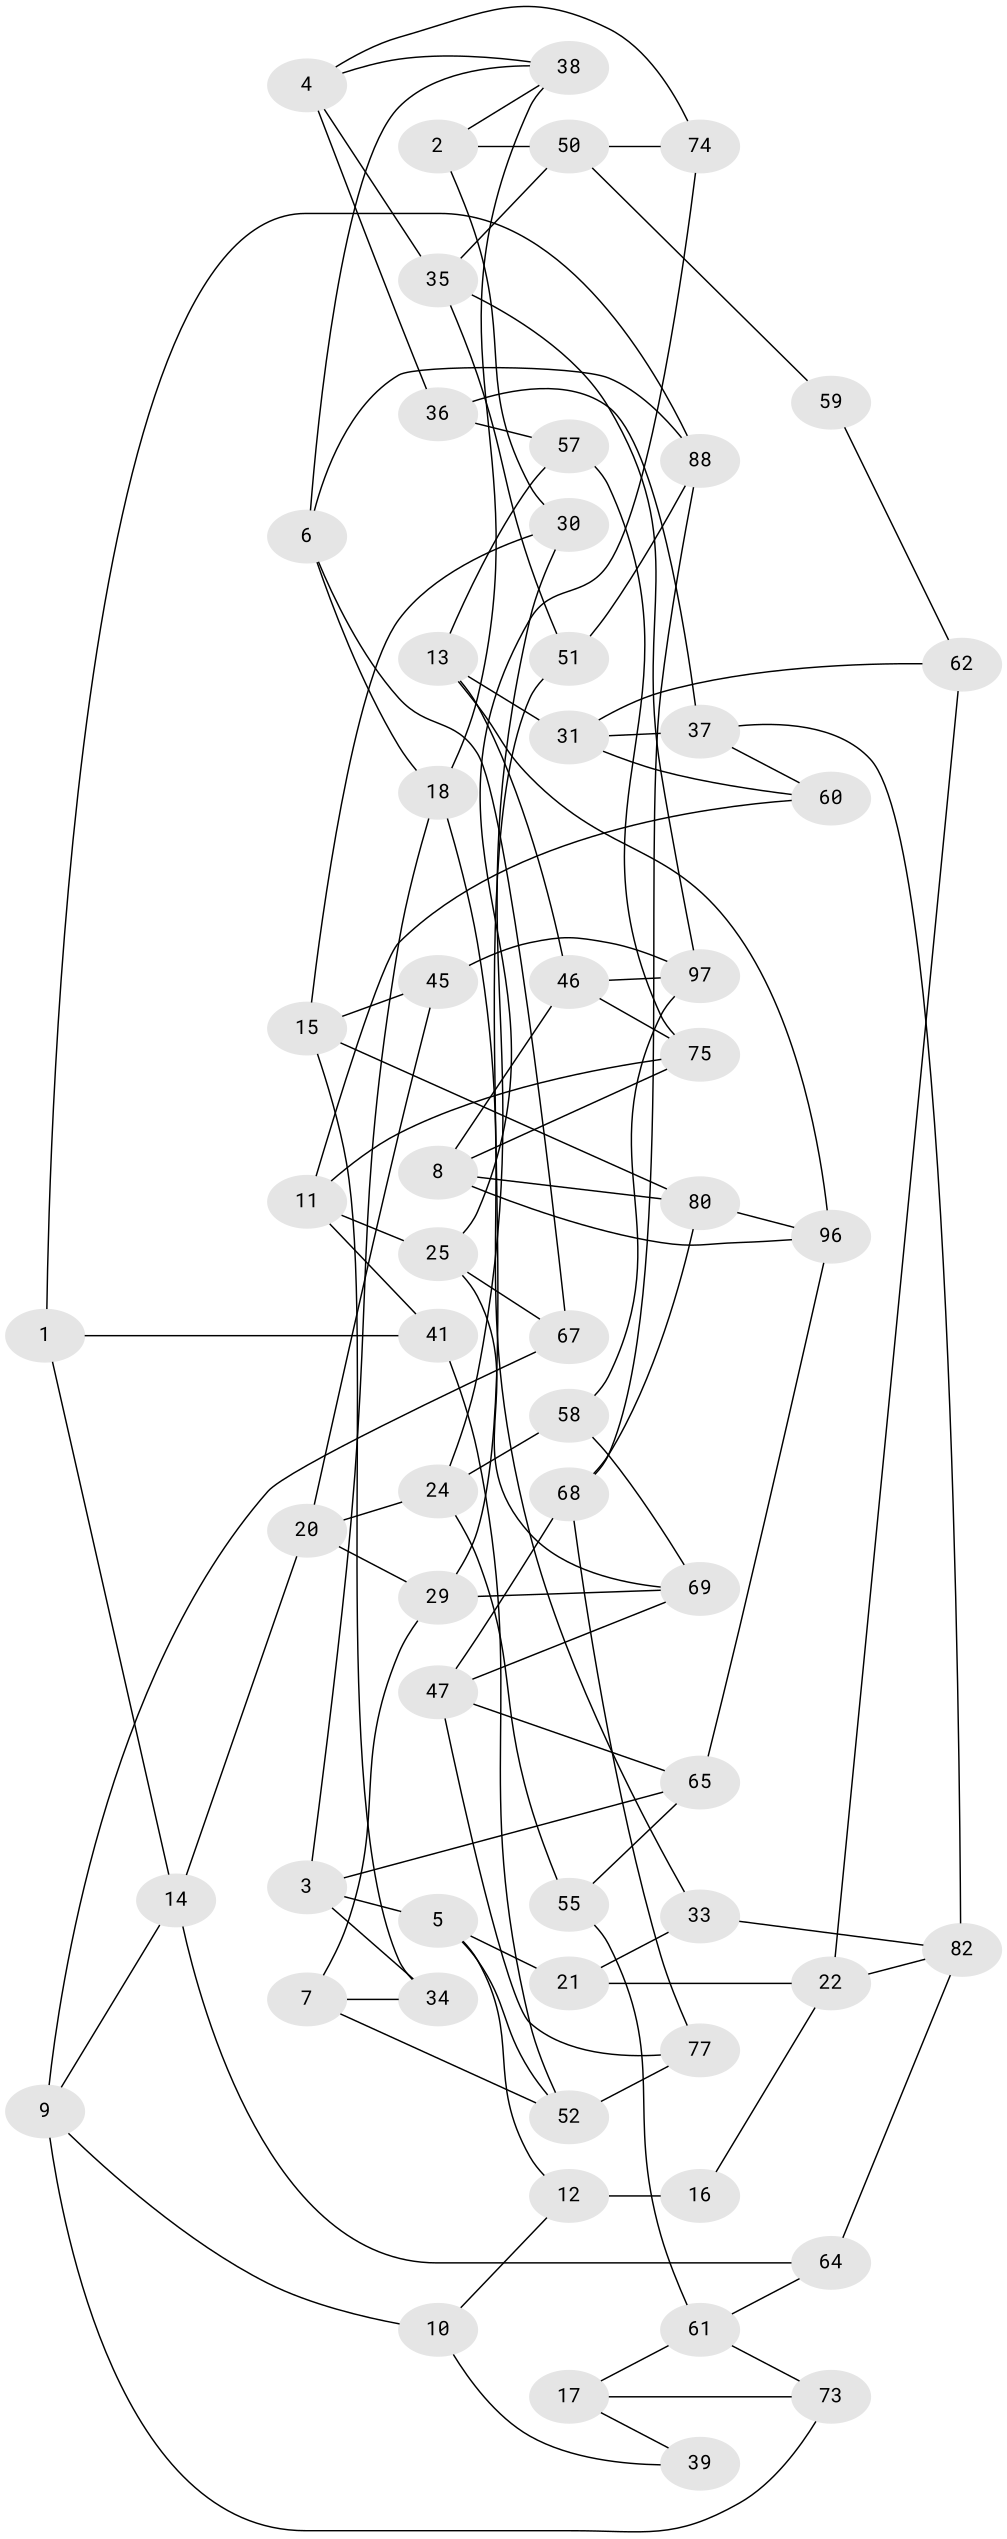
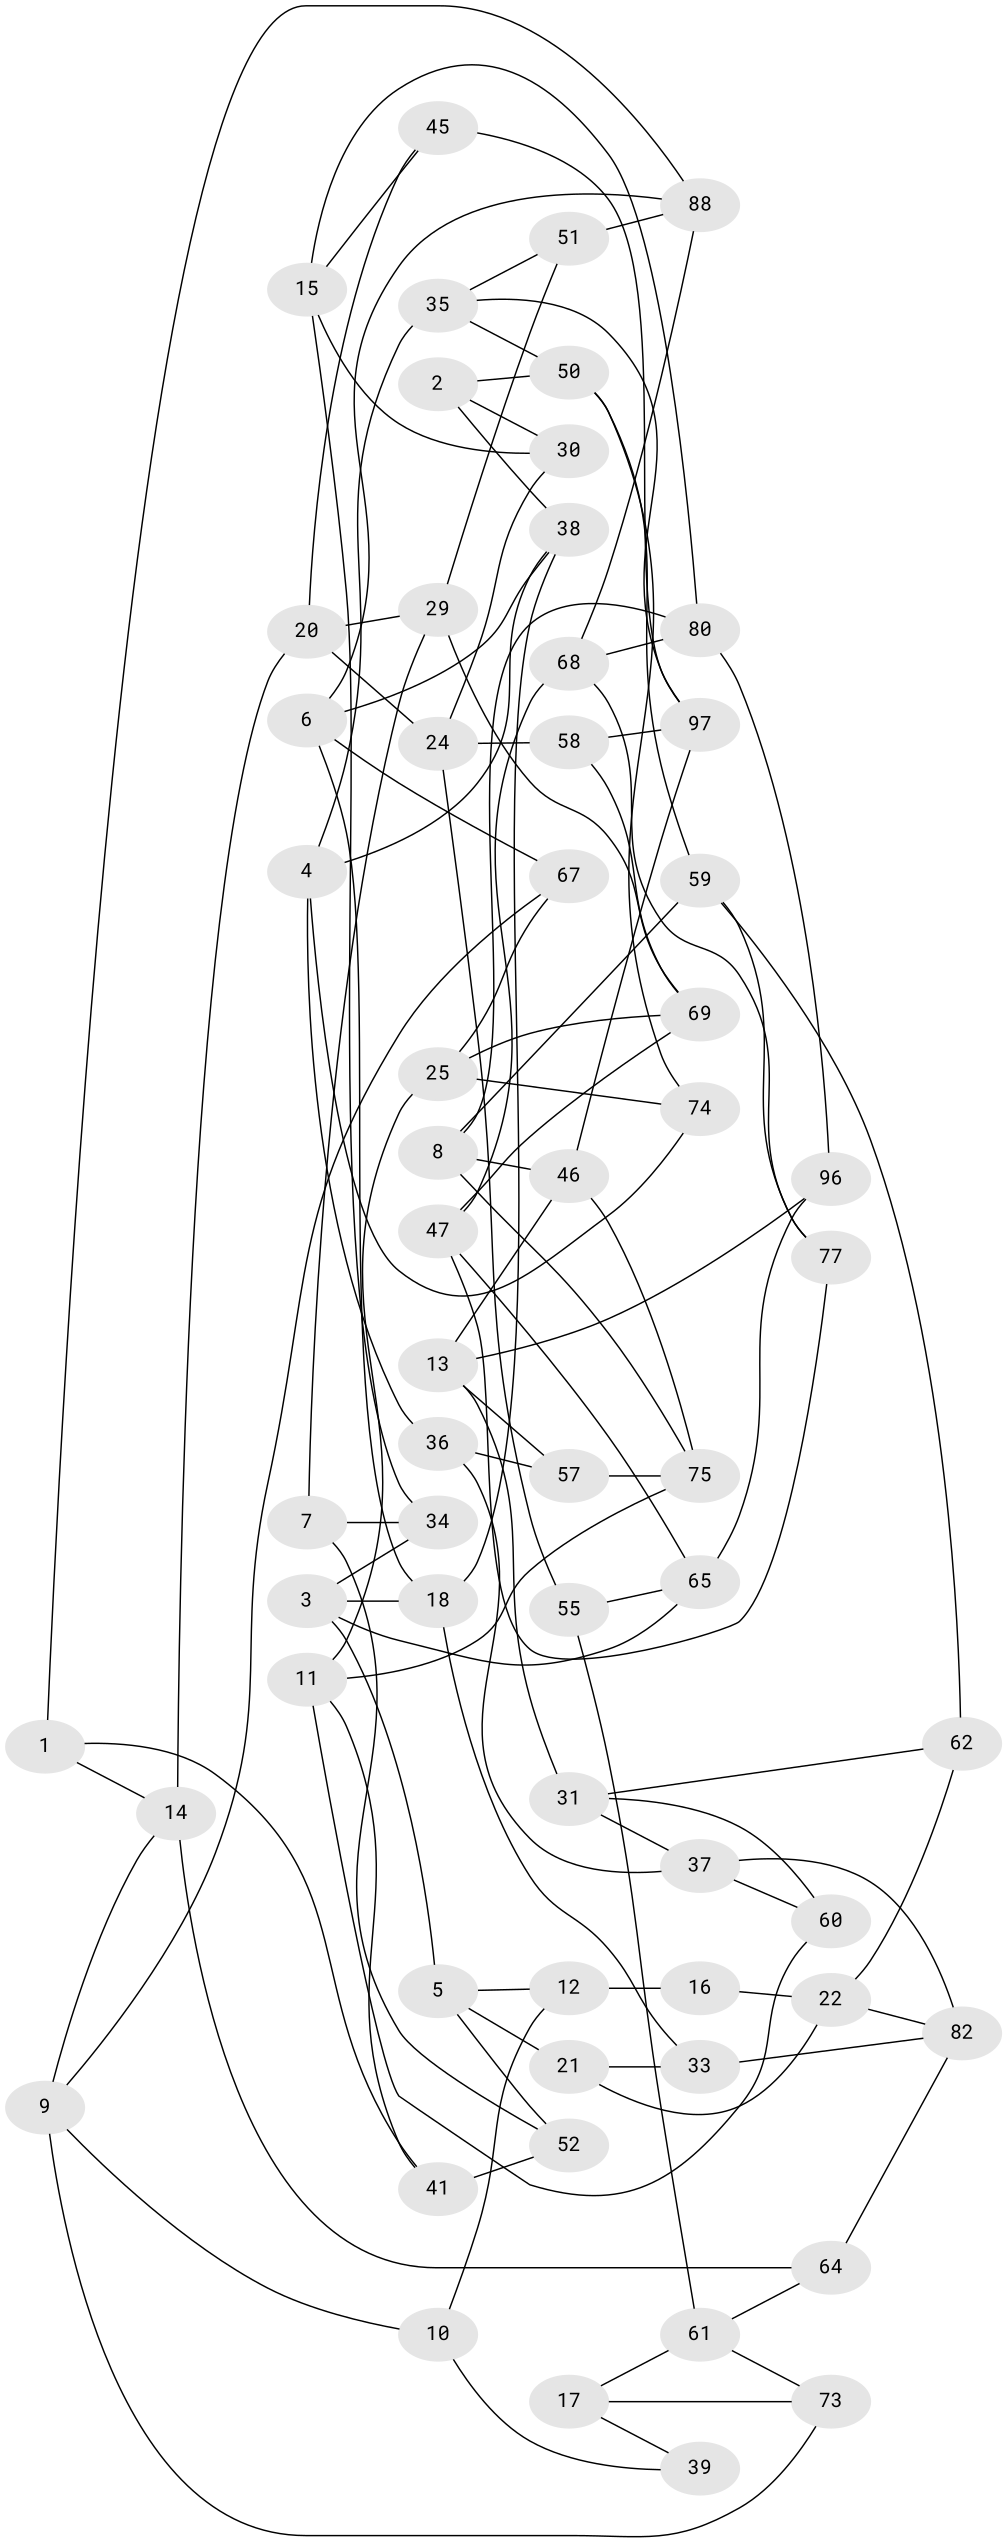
  graph {
    fontname="Roboto Mono"
    rankdir=LR
    node [color=gray90 fontname="Roboto Mono" style=filled]
    edge [fontname="Roboto Mono"]
    1 [super="+32"]
    14 [super="+26"]
    41 [super="+78"]
    88 [super="+98"]
    20 [super="+70"]
    64
    52 [super="+90"]
    2
    30
    38 [super="+86"]
    50 [super="+53"]
    74
    59
    3 [super="+28"]
    5 [super="+43"]
    18 [super="+40"]
    34
    65 [super="+87"]
    12 [super="+89"]
    21
    33
    96
    4 [super="+19"]
    35 [super="+91"]
    36 [super="+54"]
    51
    97 [super="+99"]
    57
    37 [super="+66"]
    16
    22 [super="+23"]
    77
    6 [super="+85"]
    67 [super="+72"]
    7 [super="+44"]
    29 [super="+71"]
    69 [super="+84"]
    8 [super="+49"]
    46 [super="+48"]
    75 [super="+76"]
    80 [super="+100"]
    62
    9 [super="+79"]
    10
    73
    39
    11 [super="+56"]
    25 [super="+63"]
    60
    13 [super="+81"]
    31 [super="+42"]
    45
    24 [super="+83"]
    82 [super="+93"]
    15 [super="+27"]
    17
    61 [super="+94"]
    55
    58
    47 [super="+95"]
    68 [super="+92"]
    1 -- 14
    1 -- 41
    1 -- 88
    14 -- 20
    14 -- 64
    41 -- 52
    20 -- 29
    20 -- 45
    20 -- 24
    64 -- 82
-   52 -- 77
+   59 -- 77
    2 -- 30
    2 -- 38
    2 -- 50
    50 -- 74
    50 -- 59
    59 -- 62
    3 -- 5
    3 -- 18
    3 -- 34
    3 -- 65
    5 -- 52
    5 -- 12
    5 -- 21
    18 -- 38
    18 -- 33
    65 -- 96
    12 -- 16 [weight=2]
    21 -- 33
    21 -- 22
    33 -- 82
    4 -- 38
    4 -- 74
    4 -- 35
    4 -- 36
    35 -- 50
    35 -- 51
    35 -- 97
    36 -- 57
    36 -- 37
    51 -- 88
    57 -- 75
    37 -- 60
    37 -- 82
    16 -- 22
    22 -- 62
    22 -- 82
    6 -- 88
    6 -- 38
    6 -- 18
    6 -- 67
    7 -- 52
    7 -- 34
    7 -- 29
    29 -- 51
    29 -- 69
-   8 -- 96
+   8 -- 59
    8 -- 46
    8 -- 75
    8 -- 80
    46 -- 97
    46 -- 75
    80 -- 96
    9 -- 14
    9 -- 67
    9 -- 10
    9 -- 73
    10 -- 12
    10 -- 39
    11 -- 41
    11 -- 75
    11 -- 25
    11 -- 60
    25 -- 74
    25 -- 67
    25 -- 69
    13 -- 96
    13 -- 57
    13 -- 46
    13 -- 31
    31 -- 37
    31 -- 62
    31 -- 60
    45 -- 97
    24 -- 30
    24 -- 55
    24 -- 58
    15 -- 30
    15 -- 34
    15 -- 80
    15 -- 45
    17 -- 73
    17 -- 39
    17 -- 61
    61 -- 64
    61 -- 73
    55 -- 65
    55 -- 61
    58 -- 97
    58 -- 69
    47 -- 65
    47 -- 77
    47 -- 69
    47 -- 68
    68 -- 88
    68 -- 77
    68 -- 80
  }
